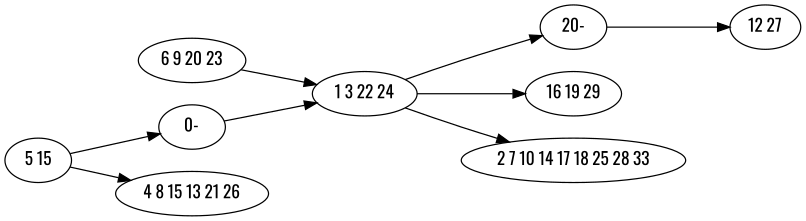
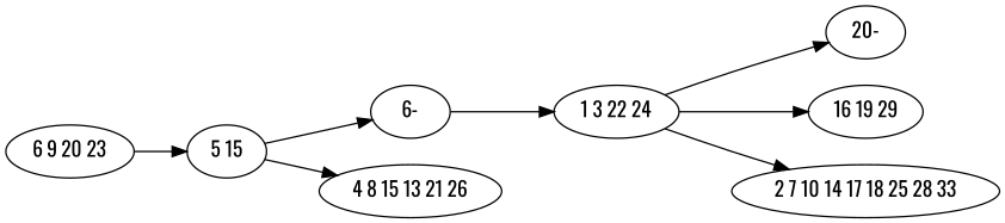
  digraph {
    fontname=Oswald
    rankdir=LR
    node [fontname=Oswald]
    edge [fontname=Oswald]
    n1 [label="6 9 20 23"]
    n2 [label="5 15"]
-   n3 [label="0-"]
+   n3 [label="6-"]
    n4 [label="4 8 15 13 21 26"]
    n5 [label="1 3 22 24"]
    n6 [label="20-"]
    n7 [label="16 19 29"]
    n8 [label="2 7 10 14 17 18 25 28 33"]
-   n9 [label="12 27"]
-   n1 -> n5
+   n1 -> n2
    n2 -> n3
    n2 -> n4
    n3 -> n5
    n5 -> n6
    n5 -> n7
    n5 -> n8
-   n6 -> n9
  }
